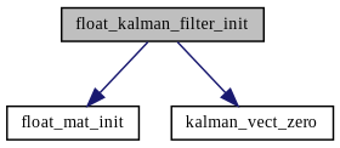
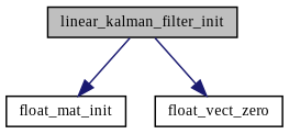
  digraph {
    fontname="Liberation Serif"
    rankdir=TB
    node [color=black fillcolor=white fontname="Liberation Serif" fontsize=10 shape=record style=filled]
    edge [color=midnightblue fontname="Liberation Serif" fontsize=10 labelfontname=FreeSans labelfontsize=10 style=solid]
-   n1 [fillcolor=grey75 fontcolor=black height=0.2 label=float_kalman_filter_init width=0.4]
+   n1 [fillcolor=grey75 fontcolor=black height=0.2 label=linear_kalman_filter_init width=0.4]
    n2 [height=0.2 label=float_mat_init width=0.4]
-   n3 [height=0.2 label=kalman_vect_zero width=0.4]
+   n3 [height=0.2 label=float_vect_zero width=0.4]
    n1 -> n2
    n1 -> n3
  }
